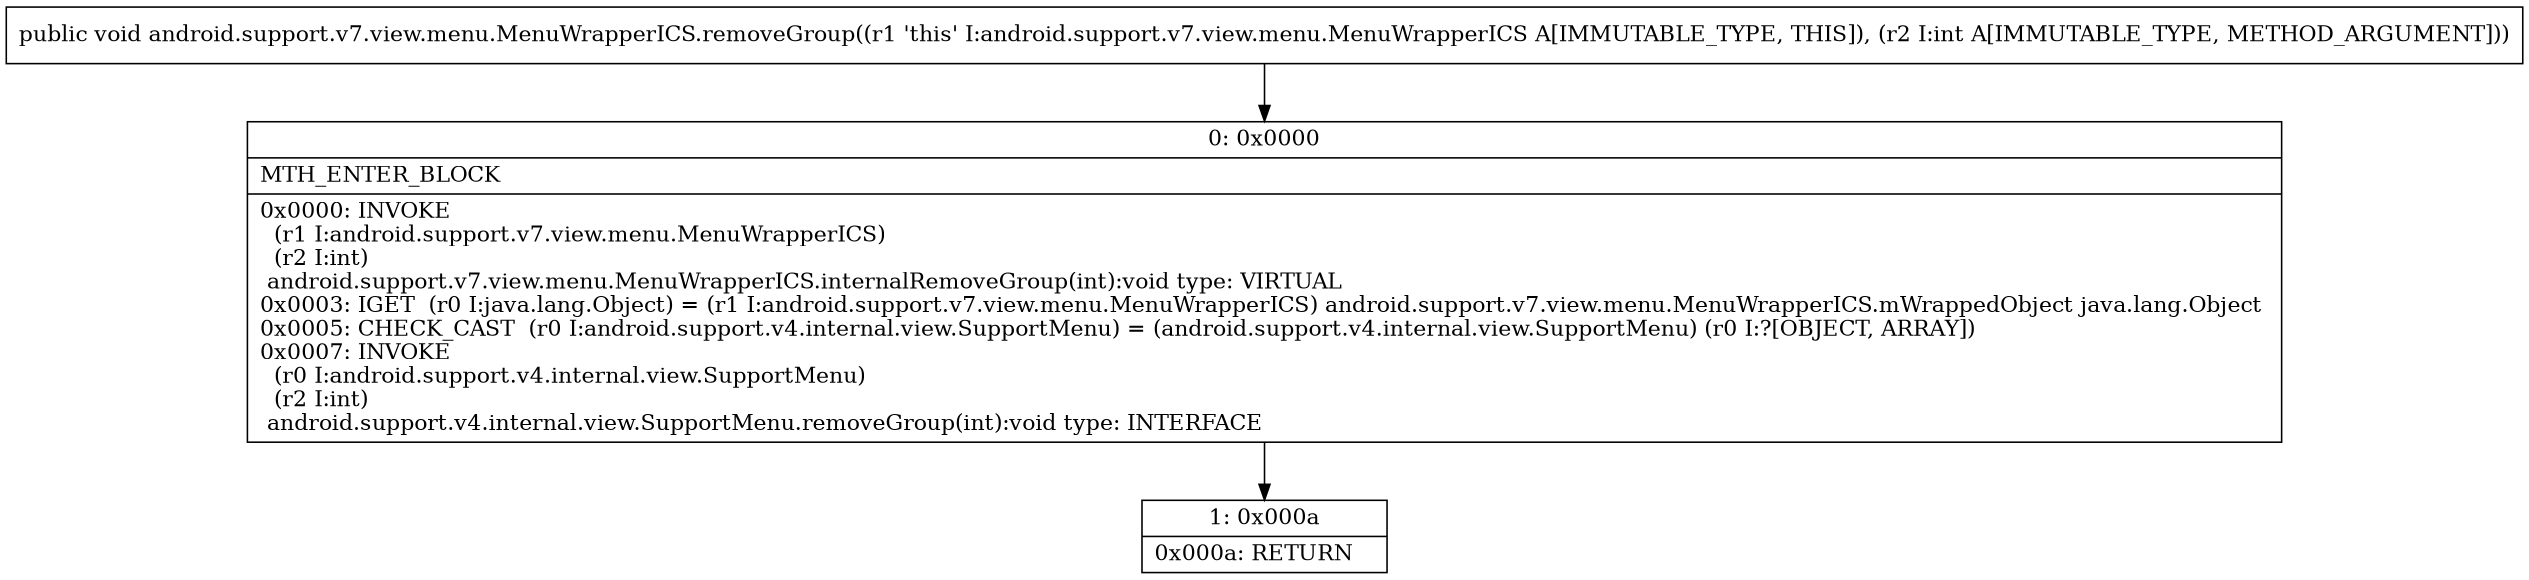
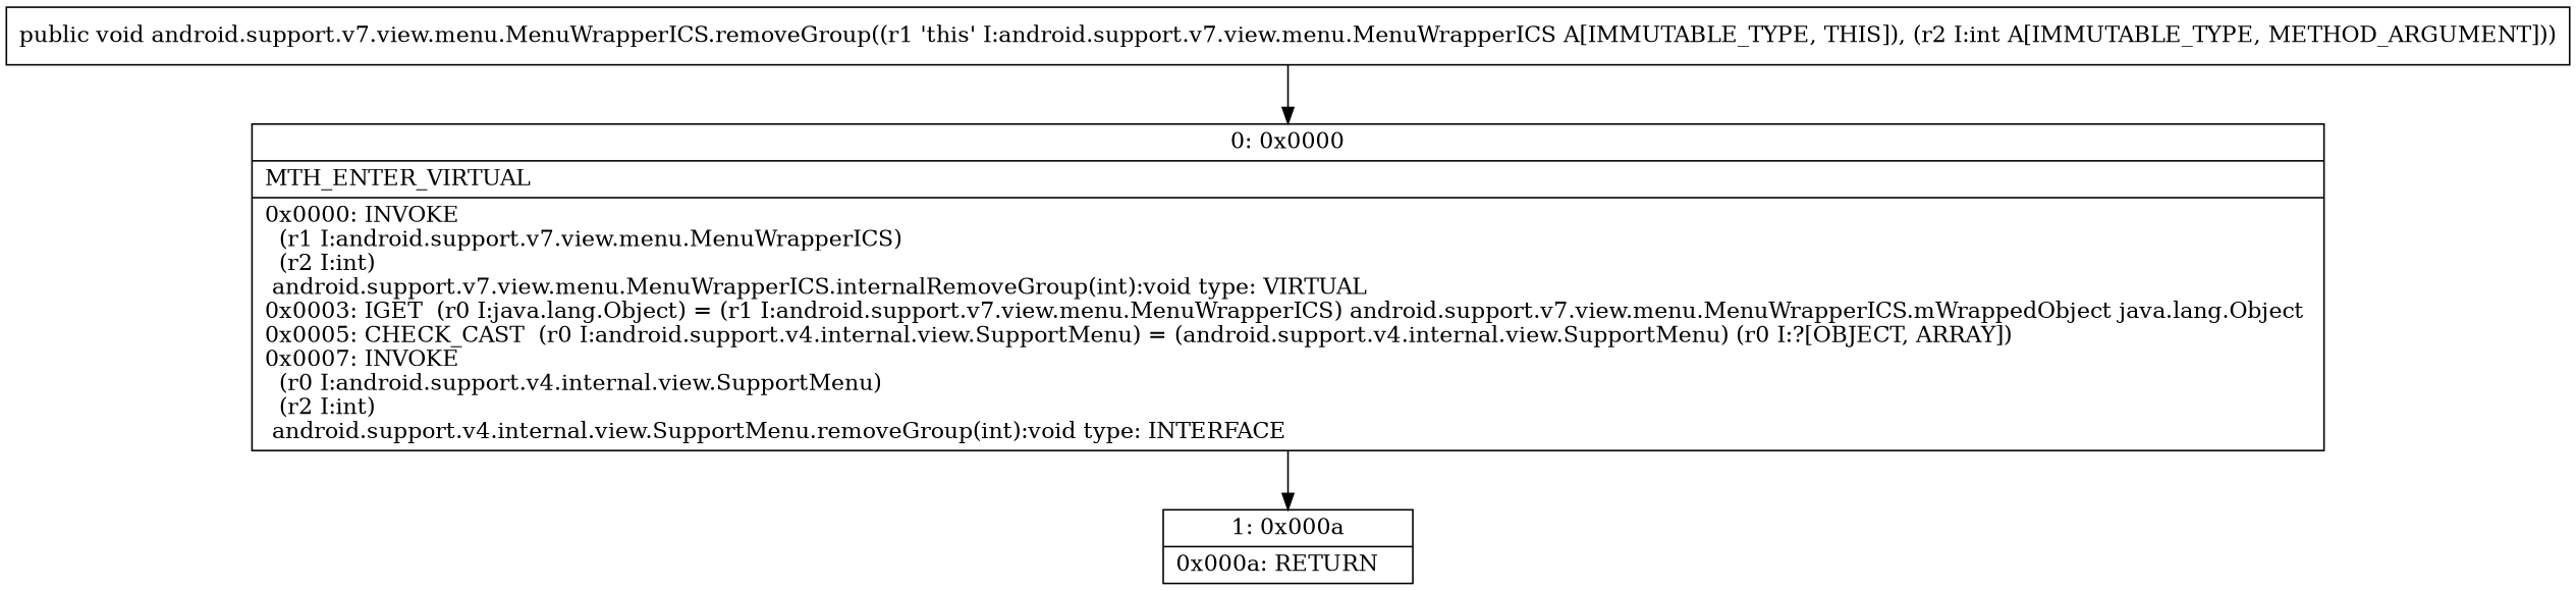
  digraph {
    node [shape=record]
-   n1 [label="{0\:\ 0x0000|MTH_ENTER_BLOCK\l|0x0000: INVOKE  \l  (r1 I:android.support.v7.view.menu.MenuWrapperICS)\l  (r2 I:int)\l android.support.v7.view.menu.MenuWrapperICS.internalRemoveGroup(int):void type: VIRTUAL \l0x0003: IGET  (r0 I:java.lang.Object) = (r1 I:android.support.v7.view.menu.MenuWrapperICS) android.support.v7.view.menu.MenuWrapperICS.mWrappedObject java.lang.Object \l0x0005: CHECK_CAST  (r0 I:android.support.v4.internal.view.SupportMenu) = (android.support.v4.internal.view.SupportMenu) (r0 I:?[OBJECT, ARRAY]) \l0x0007: INVOKE  \l  (r0 I:android.support.v4.internal.view.SupportMenu)\l  (r2 I:int)\l android.support.v4.internal.view.SupportMenu.removeGroup(int):void type: INTERFACE \l}"]
+   n1 [label="{0\:\ 0x0000|MTH_ENTER_VIRTUAL\l|0x0000: INVOKE  \l  (r1 I:android.support.v7.view.menu.MenuWrapperICS)\l  (r2 I:int)\l android.support.v7.view.menu.MenuWrapperICS.internalRemoveGroup(int):void type: VIRTUAL \l0x0003: IGET  (r0 I:java.lang.Object) = (r1 I:android.support.v7.view.menu.MenuWrapperICS) android.support.v7.view.menu.MenuWrapperICS.mWrappedObject java.lang.Object \l0x0005: CHECK_CAST  (r0 I:android.support.v4.internal.view.SupportMenu) = (android.support.v4.internal.view.SupportMenu) (r0 I:?[OBJECT, ARRAY]) \l0x0007: INVOKE  \l  (r0 I:android.support.v4.internal.view.SupportMenu)\l  (r2 I:int)\l android.support.v4.internal.view.SupportMenu.removeGroup(int):void type: INTERFACE \l}"]
    n2 [label="{1\:\ 0x000a|0x000a: RETURN   \l}"]
    n3 [label="{public void android.support.v7.view.menu.MenuWrapperICS.removeGroup((r1 'this' I:android.support.v7.view.menu.MenuWrapperICS A[IMMUTABLE_TYPE, THIS]), (r2 I:int A[IMMUTABLE_TYPE, METHOD_ARGUMENT])) }"]
    n1 -> n2
    n3 -> n1
  }
